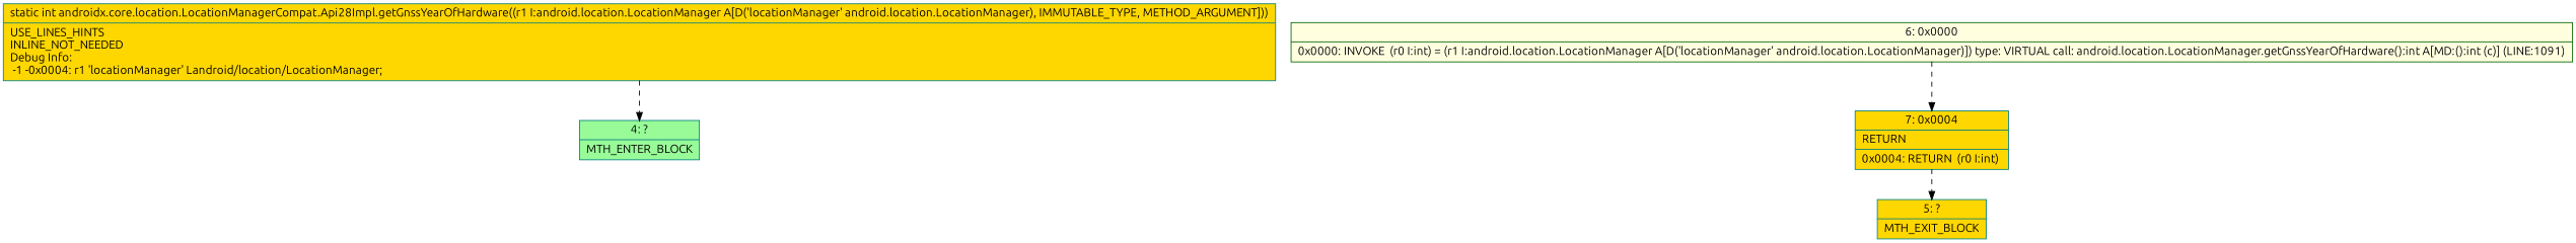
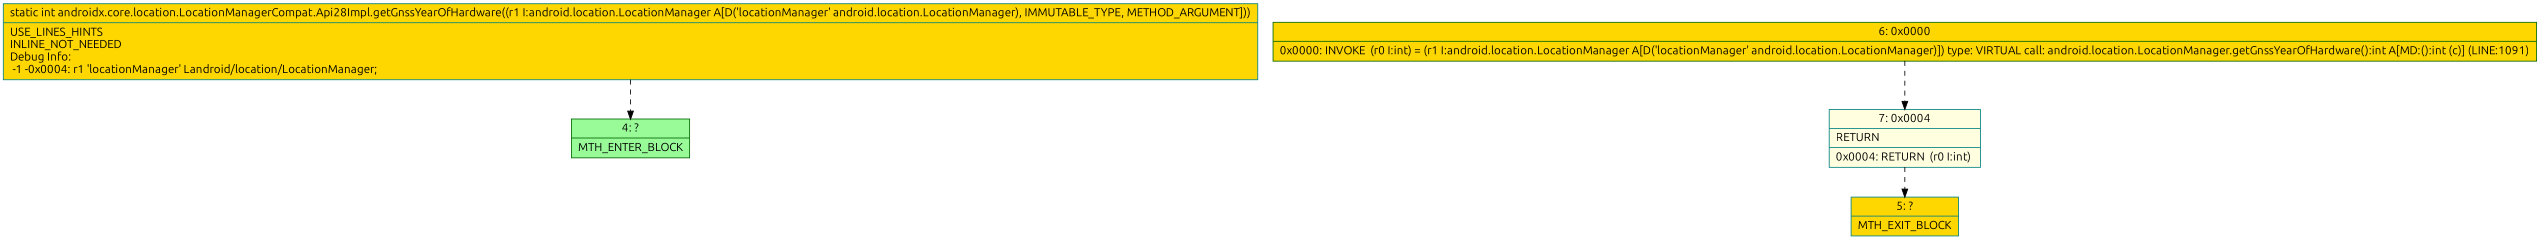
  digraph {
    fontname=Ubuntu
    node [color=teal fillcolor=lightyellow fontname=Ubuntu shape=record style=filled]
    edge [fontname=Ubuntu style=dashed]
-   n1 [fillcolor=palegreen label="{4\:\ ?|MTH_ENTER_BLOCK\l}"]
-   n2 [color=darkgreen label="{6\:\ 0x0000|0x0000: INVOKE  (r0 I:int) = (r1 I:android.location.LocationManager A[D('locationManager' android.location.LocationManager)]) type: VIRTUAL call: android.location.LocationManager.getGnssYearOfHardware():int A[MD:():int (c)] (LINE:1091)\l}"]
-   n3 [fillcolor=gold label="{7\:\ 0x0004|RETURN\l|0x0004: RETURN  (r0 I:int) \l}"]
+   n1 [color=darkgreen fillcolor=palegreen label="{4\:\ ?|MTH_ENTER_BLOCK\l}"]
+   n2 [color=darkgreen fillcolor=gold label="{6\:\ 0x0000|0x0000: INVOKE  (r0 I:int) = (r1 I:android.location.LocationManager A[D('locationManager' android.location.LocationManager)]) type: VIRTUAL call: android.location.LocationManager.getGnssYearOfHardware():int A[MD:():int (c)] (LINE:1091)\l}"]
+   n3 [label="{7\:\ 0x0004|RETURN\l|0x0004: RETURN  (r0 I:int) \l}"]
    n4 [fillcolor=gold label="{5\:\ ?|MTH_EXIT_BLOCK\l}"]
    n5 [fillcolor=gold label="{static int androidx.core.location.LocationManagerCompat.Api28Impl.getGnssYearOfHardware((r1 I:android.location.LocationManager A[D('locationManager' android.location.LocationManager), IMMUTABLE_TYPE, METHOD_ARGUMENT]))  | USE_LINES_HINTS\lINLINE_NOT_NEEDED\lDebug Info:\l  \-1 \-0x0004: r1 'locationManager' Landroid\/location\/LocationManager;\l}"]
    n2 -> n3
    n3 -> n4
    n5 -> n1
  }
